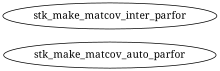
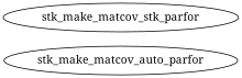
  digraph {
    rankdir=LR
    fontname="Noto Serif"
    node [fontname="Noto Serif"]
    stk_make_matcov_auto_parfor
-   stk_make_matcov_inter_parfor
+   stk_make_matcov_inter_parfor [label=stk_make_matcov_stk_parfor]
  }
